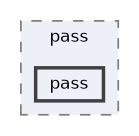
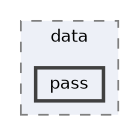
  digraph {
    compound=true
    n1 [color=grey25 fillcolor="#edf0f7" fontname=Helvetica fontsize=10 height=0.2 label=pass shape=box style="filled,bold" width=0.4]
    subgraph cluster_1 {
      bgcolor="#edf0f7"
      fontname=Helvetica
      fontsize=10
-     label=pass
+     label=data
      pencolor=grey50
      style="filled,dashed"
      n1
    }
  }
